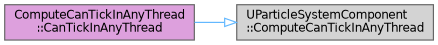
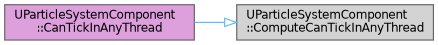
  digraph {
    rankdir=LR
    node [fontname=Helvetica fontsize=10 shape=box style=filled]
-   n1 [color=gray40 fillcolor=plum fontcolor=black height=0.2 label="ComputeCanTickInAnyThread\l::CanTickInAnyThread" width=0.4]
+   n1 [color=gray40 fillcolor=plum fontcolor=black height=0.2 label="UParticleSystemComponent\l::CanTickInAnyThread" width=0.4]
    n2 [color=grey40 fillcolor=lightgrey height=0.2 label="UParticleSystemComponent\l::ComputeCanTickInAnyThread" width=0.4]
    n1 -> n2 [color=steelblue1 fontname=Helvetica fontsize=10 labelfontname=Helvetica labelfontsize=10 style=solid arrowhead=onormal]
  }
